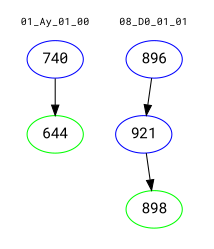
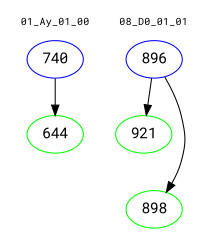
  digraph {
    fontname="Roboto Mono"
    node [color=blue fontname="Roboto Mono"]
    edge [color=black fontname="Roboto Mono"]
    n1 [label=740]
    n2 [color=green label=644]
    n3 [label=896]
-   n4 [label=921]
+   n4 [color=green label=921]
    n5 [color=green label=898]
    subgraph cluster_1 {
      color=white
      fontsize=10
      label="01_Ay_01_00"
      n1
      n2
    }
    subgraph cluster_2 {
      color=white
      fontsize=10
      label="08_D0_01_01"
      n3
      n4
      n5
    }
    n1 -> n2
    n3 -> n4
-   n4 -> n5
+   n3 -> n5
  }
